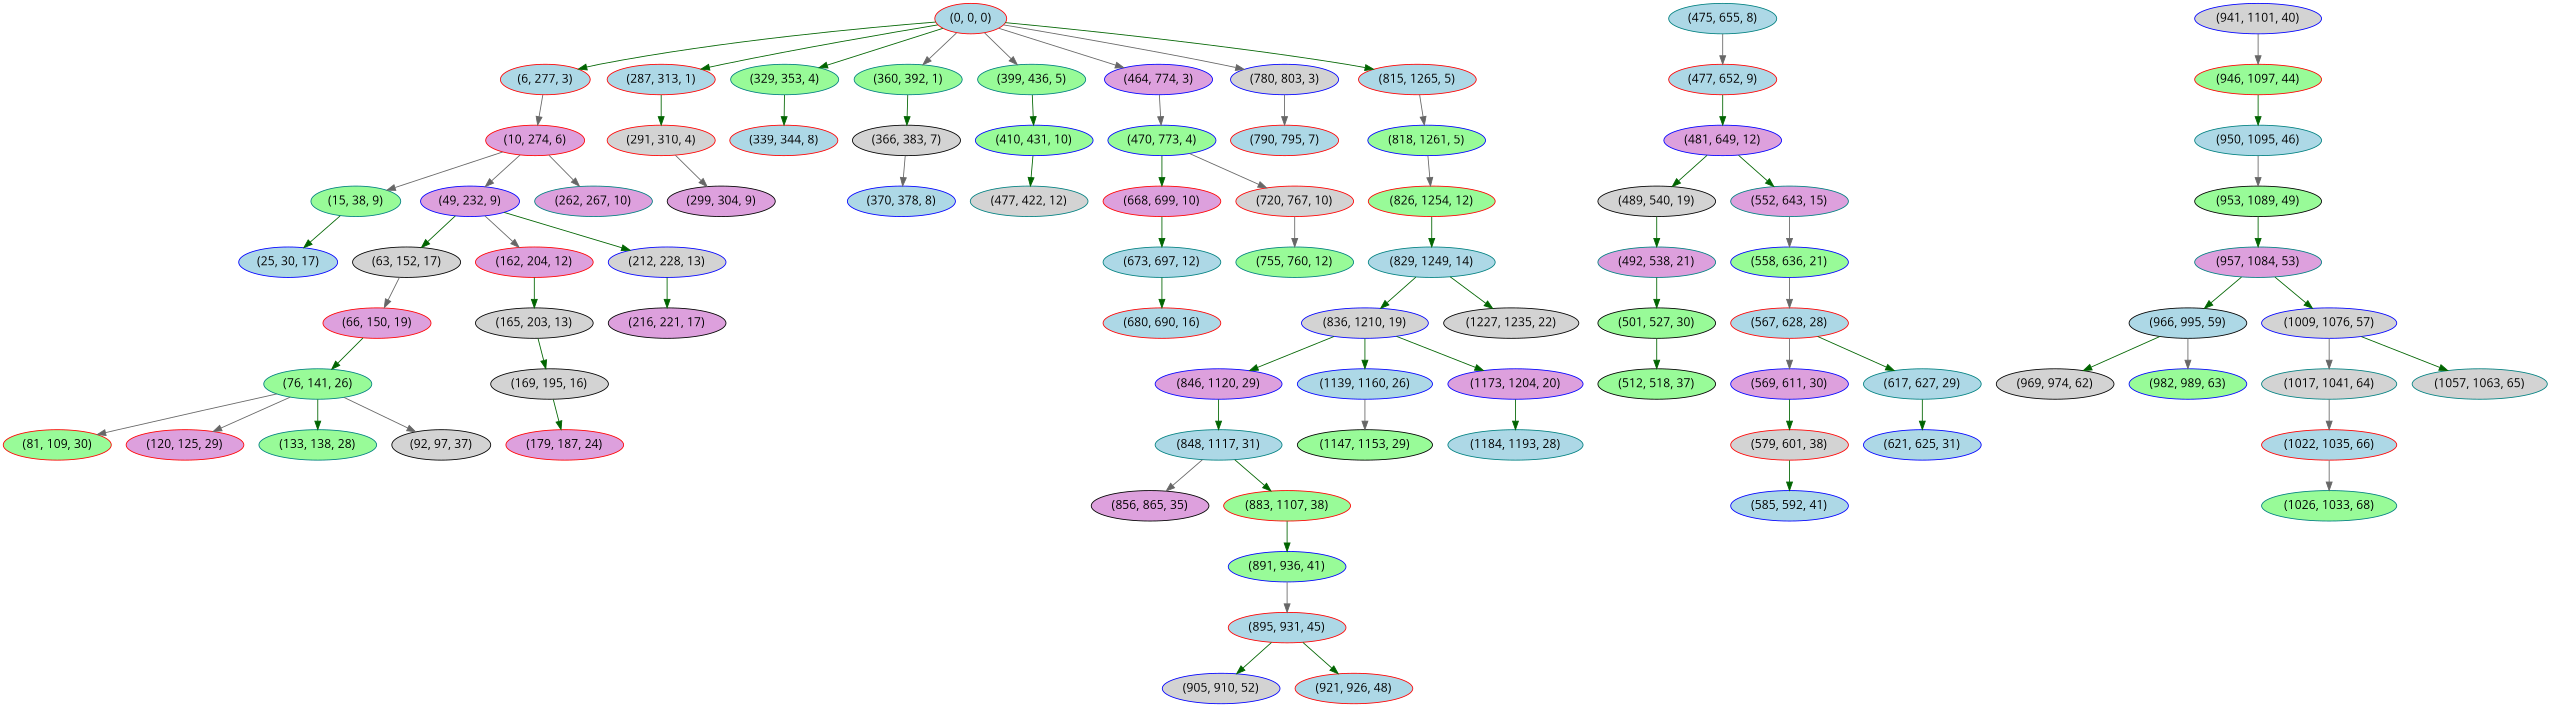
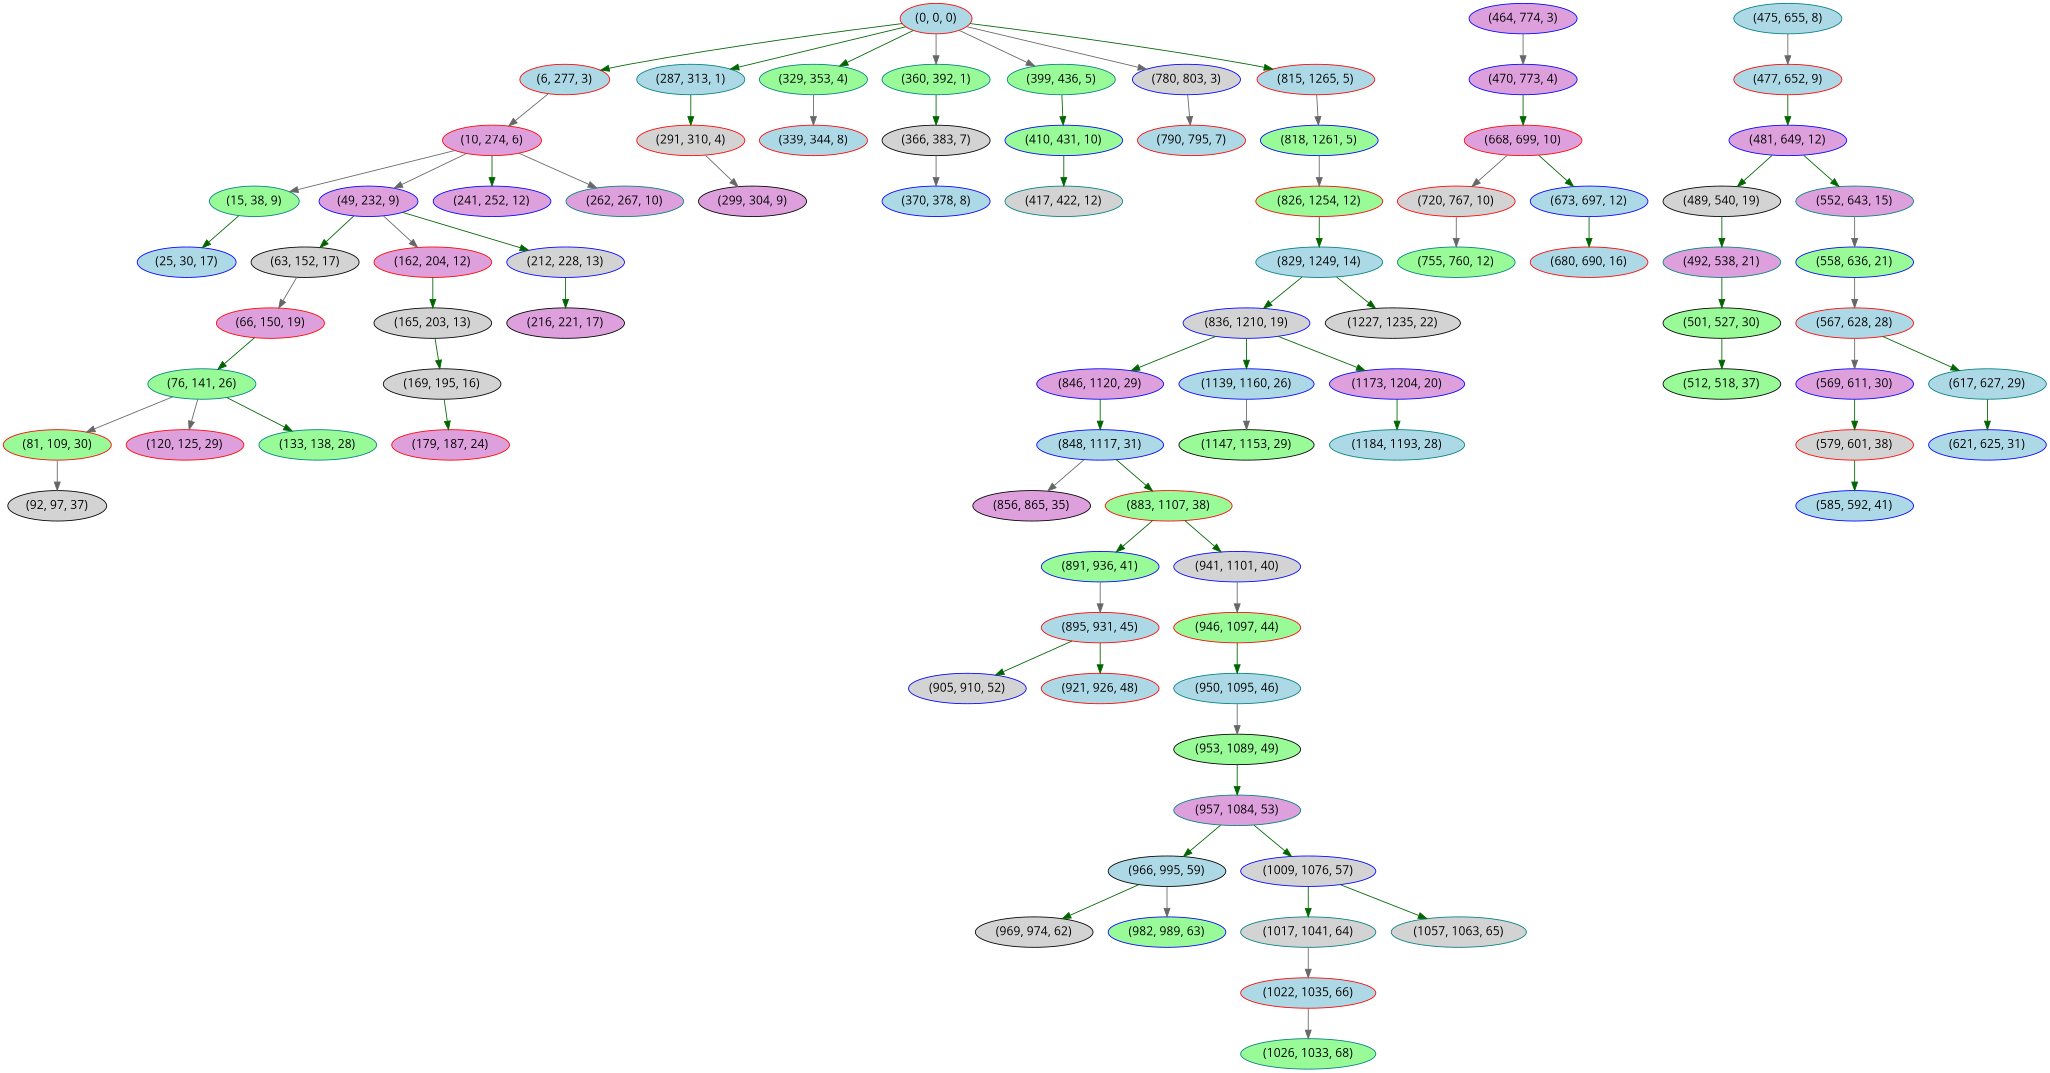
  digraph {
    fontname="Open Sans"
    node [color=red fillcolor=lightblue fontname="Open Sans" style=filled]
    edge [color=darkgreen fontname="Open Sans"]
    "(0, 0, 0)"
    "(6, 277, 3)"
-   "(287, 313, 1)"
+   "(287, 313, 1)" [color=teal]
    "(329, 353, 4)" [color=teal fillcolor=palegreen]
    "(360, 392, 1)" [color=teal fillcolor=palegreen]
    "(399, 436, 5)" [color=teal fillcolor=palegreen]
    "(464, 774, 3)" [color=blue fillcolor=plum]
    "(780, 803, 3)" [color=blue fillcolor=lightgrey]
    n9 [label="(815, 1265, 5)"]
    "(10, 274, 6)" [fillcolor=plum]
    "(291, 310, 4)" [fillcolor=lightgrey]
    "(339, 344, 8)"
    "(366, 383, 7)" [color=black fillcolor=lightgrey]
    "(410, 431, 10)" [color=blue fillcolor=palegreen]
-   "(470, 773, 4)" [color=blue fillcolor=palegreen]
+   "(470, 773, 4)" [color=blue fillcolor=plum]
    "(790, 795, 7)"
    "(818, 1261, 5)" [color=blue fillcolor=palegreen]
    "(15, 38, 9)" [color=teal fillcolor=palegreen]
    "(49, 232, 9)" [color=blue fillcolor=plum]
+   "(241, 252, 12)" [color=blue fillcolor=plum]
    "(262, 267, 10)" [color=teal fillcolor=plum]
    "(25, 30, 17)" [color=blue]
    "(63, 152, 17)" [color=black fillcolor=lightgrey]
    "(162, 204, 12)" [fillcolor=plum]
    "(212, 228, 13)" [color=blue fillcolor=lightgrey]
    "(66, 150, 19)" [fillcolor=plum]
    "(165, 203, 13)" [color=black fillcolor=lightgrey]
    "(216, 221, 17)" [color=black fillcolor=plum]
    "(76, 141, 26)" [color=teal fillcolor=palegreen]
    "(81, 109, 30)" [fillcolor=palegreen]
    "(120, 125, 29)" [fillcolor=plum]
    "(133, 138, 28)" [color=teal fillcolor=palegreen]
    "(92, 97, 37)" [color=black fillcolor=lightgrey]
    "(169, 195, 16)" [color=black fillcolor=lightgrey]
    "(179, 187, 24)" [fillcolor=plum]
    "(299, 304, 9)" [color=black fillcolor=plum]
    "(370, 378, 8)" [color=blue]
-   "(417, 422, 12)" [color=teal fillcolor=lightgrey label="(477, 422, 12)"]
+   "(417, 422, 12)" [color=teal fillcolor=lightgrey]
    "(668, 699, 10)" [fillcolor=plum]
    "(720, 767, 10)" [fillcolor=lightgrey]
    "(475, 655, 8)" [color=teal]
    "(477, 652, 9)"
-   "(673, 697, 12)" [color=teal]
+   "(673, 697, 12)" [color=blue]
    "(755, 760, 12)" [color=teal fillcolor=palegreen]
    "(481, 649, 12)" [color=blue fillcolor=plum]
    "(489, 540, 19)" [color=black fillcolor=lightgrey]
    "(552, 643, 15)" [color=teal fillcolor=plum]
    "(492, 538, 21)" [color=teal fillcolor=plum]
    "(558, 636, 21)" [color=blue fillcolor=palegreen]
    "(501, 527, 30)" [color=black fillcolor=palegreen]
    "(512, 518, 37)" [color=black fillcolor=palegreen]
    "(567, 628, 28)"
    "(569, 611, 30)" [color=blue fillcolor=plum]
    "(617, 627, 29)" [color=teal]
    "(579, 601, 38)" [fillcolor=lightgrey]
    "(621, 625, 31)" [color=blue]
    "(585, 592, 41)" [color=blue]
    "(680, 690, 16)"
    "(826, 1254, 12)" [fillcolor=palegreen]
    "(829, 1249, 14)" [color=teal]
    "(836, 1210, 19)" [color=blue fillcolor=lightgrey]
    "(1227, 1235, 22)" [color=black fillcolor=lightgrey]
    "(846, 1120, 29)" [color=blue fillcolor=plum]
    "(1139, 1160, 26)" [color=blue]
    "(1173, 1204, 20)" [color=blue fillcolor=plum]
-   "(848, 1117, 31)" [color=teal]
+   "(848, 1117, 31)" [color=blue]
    "(1147, 1153, 29)" [color=black fillcolor=palegreen]
    "(1184, 1193, 28)" [color=teal]
    "(856, 865, 35)" [color=black fillcolor=plum]
    "(883, 1107, 38)" [fillcolor=palegreen]
    "(891, 936, 41)" [color=blue fillcolor=palegreen]
    "(941, 1101, 40)" [color=blue fillcolor=lightgrey]
    "(895, 931, 45)"
    "(946, 1097, 44)" [fillcolor=palegreen]
    "(905, 910, 52)" [color=blue fillcolor=lightgrey]
    "(921, 926, 48)"
    "(950, 1095, 46)" [color=teal]
    "(953, 1089, 49)" [color=black fillcolor=palegreen]
    "(957, 1084, 53)" [color=teal fillcolor=plum]
    "(966, 995, 59)" [color=black]
    "(1009, 1076, 57)" [color=blue fillcolor=lightgrey]
    "(969, 974, 62)" [color=black fillcolor=lightgrey]
    "(982, 989, 63)" [color=blue fillcolor=palegreen]
    "(1017, 1041, 64)" [color=teal fillcolor=lightgrey]
    "(1057, 1063, 65)" [color=teal fillcolor=lightgrey]
    "(1022, 1035, 66)"
    "(1026, 1033, 68)" [color=teal fillcolor=palegreen]
    "(0, 0, 0)" -> "(6, 277, 3)"
    "(0, 0, 0)" -> "(287, 313, 1)"
    "(0, 0, 0)" -> "(329, 353, 4)"
    "(0, 0, 0)" -> "(360, 392, 1)" [color=gray40]
    "(0, 0, 0)" -> "(399, 436, 5)" [color=gray40]
-   "(0, 0, 0)" -> "(464, 774, 3)" [color=gray40]
    "(0, 0, 0)" -> "(780, 803, 3)" [color=gray40]
    "(0, 0, 0)" -> n9
    "(6, 277, 3)" -> "(10, 274, 6)" [color=gray40]
    "(287, 313, 1)" -> "(291, 310, 4)"
-   "(329, 353, 4)" -> "(339, 344, 8)"
+   "(329, 353, 4)" -> "(339, 344, 8)" [color=gray40]
    "(360, 392, 1)" -> "(366, 383, 7)"
    "(399, 436, 5)" -> "(410, 431, 10)"
    "(464, 774, 3)" -> "(470, 773, 4)" [color=gray40]
    "(780, 803, 3)" -> "(790, 795, 7)" [color=gray40]
    n9 -> "(818, 1261, 5)" [color=gray40]
    "(10, 274, 6)" -> "(15, 38, 9)" [color=gray40]
    "(10, 274, 6)" -> "(49, 232, 9)" [color=gray40]
+   "(10, 274, 6)" -> "(241, 252, 12)"
    "(10, 274, 6)" -> "(262, 267, 10)" [color=gray40]
    "(291, 310, 4)" -> "(299, 304, 9)" [color=gray40]
    "(366, 383, 7)" -> "(370, 378, 8)" [color=gray40]
    "(410, 431, 10)" -> "(417, 422, 12)"
    "(470, 773, 4)" -> "(668, 699, 10)"
-   "(470, 773, 4)" -> "(720, 767, 10)" [color=gray40]
+   "(668, 699, 10)" -> "(720, 767, 10)" [color=gray40]
    "(818, 1261, 5)" -> "(826, 1254, 12)" [color=gray40]
    "(15, 38, 9)" -> "(25, 30, 17)"
    "(49, 232, 9)" -> "(63, 152, 17)"
    "(49, 232, 9)" -> "(162, 204, 12)" [color=gray40]
    "(49, 232, 9)" -> "(212, 228, 13)"
    "(63, 152, 17)" -> "(66, 150, 19)" [color=gray40]
    "(162, 204, 12)" -> "(165, 203, 13)"
    "(212, 228, 13)" -> "(216, 221, 17)"
    "(66, 150, 19)" -> "(76, 141, 26)"
    "(165, 203, 13)" -> "(169, 195, 16)"
    "(76, 141, 26)" -> "(81, 109, 30)" [color=gray40]
    "(76, 141, 26)" -> "(120, 125, 29)" [color=gray40]
    "(76, 141, 26)" -> "(133, 138, 28)"
-   "(76, 141, 26)" -> "(92, 97, 37)" [color=gray40]
+   "(81, 109, 30)" -> "(92, 97, 37)" [color=gray40]
    "(169, 195, 16)" -> "(179, 187, 24)"
    "(668, 699, 10)" -> "(673, 697, 12)"
    "(720, 767, 10)" -> "(755, 760, 12)" [color=gray40]
    "(475, 655, 8)" -> "(477, 652, 9)" [color=gray40]
    "(477, 652, 9)" -> "(481, 649, 12)"
    "(673, 697, 12)" -> "(680, 690, 16)"
    "(481, 649, 12)" -> "(489, 540, 19)"
    "(481, 649, 12)" -> "(552, 643, 15)"
    "(489, 540, 19)" -> "(492, 538, 21)"
    "(552, 643, 15)" -> "(558, 636, 21)" [color=gray40]
    "(492, 538, 21)" -> "(501, 527, 30)"
    "(558, 636, 21)" -> "(567, 628, 28)" [color=gray40]
    "(501, 527, 30)" -> "(512, 518, 37)"
    "(567, 628, 28)" -> "(569, 611, 30)" [color=gray40]
    "(567, 628, 28)" -> "(617, 627, 29)"
    "(569, 611, 30)" -> "(579, 601, 38)"
    "(617, 627, 29)" -> "(621, 625, 31)"
    "(579, 601, 38)" -> "(585, 592, 41)"
    "(826, 1254, 12)" -> "(829, 1249, 14)"
    "(829, 1249, 14)" -> "(836, 1210, 19)"
    "(829, 1249, 14)" -> "(1227, 1235, 22)"
    "(836, 1210, 19)" -> "(846, 1120, 29)"
    "(836, 1210, 19)" -> "(1139, 1160, 26)"
    "(836, 1210, 19)" -> "(1173, 1204, 20)"
    "(846, 1120, 29)" -> "(848, 1117, 31)"
    "(1139, 1160, 26)" -> "(1147, 1153, 29)" [color=gray40]
    "(1173, 1204, 20)" -> "(1184, 1193, 28)"
    "(848, 1117, 31)" -> "(856, 865, 35)" [color=gray40]
    "(848, 1117, 31)" -> "(883, 1107, 38)"
    "(883, 1107, 38)" -> "(891, 936, 41)"
+   "(883, 1107, 38)" -> "(941, 1101, 40)"
    "(891, 936, 41)" -> "(895, 931, 45)" [color=gray40]
    "(941, 1101, 40)" -> "(946, 1097, 44)" [color=gray40]
    "(895, 931, 45)" -> "(905, 910, 52)"
    "(895, 931, 45)" -> "(921, 926, 48)"
    "(946, 1097, 44)" -> "(950, 1095, 46)"
    "(950, 1095, 46)" -> "(953, 1089, 49)" [color=gray40]
    "(953, 1089, 49)" -> "(957, 1084, 53)"
    "(957, 1084, 53)" -> "(966, 995, 59)"
    "(957, 1084, 53)" -> "(1009, 1076, 57)"
    "(966, 995, 59)" -> "(969, 974, 62)"
    "(966, 995, 59)" -> "(982, 989, 63)" [color=gray40]
-   "(1009, 1076, 57)" -> "(1017, 1041, 64)" [color=gray40]
+   "(1009, 1076, 57)" -> "(1017, 1041, 64)"
    "(1009, 1076, 57)" -> "(1057, 1063, 65)"
    "(1017, 1041, 64)" -> "(1022, 1035, 66)" [color=gray40]
    "(1022, 1035, 66)" -> "(1026, 1033, 68)" [color=gray40]
  }
